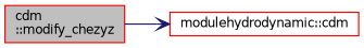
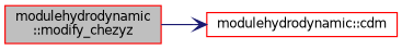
  digraph {
    rankdir=LR
    node [color=red fontname=Helvetica fontsize=10 shape=record style=filled]
-   n1 [fillcolor=grey75 fontcolor=black height=0.2 label="cdm\l::modify_chezyz" width=0.4]
+   n1 [fillcolor=grey75 fontcolor=black height=0.2 label="modulehydrodynamic\l::modify_chezyz" width=0.4]
    n2 [fillcolor=white height=0.2 label="modulehydrodynamic::cdm" width=0.4]
    n1 -> n2 [color=midnightblue fontname=Helvetica fontsize=10 labelfontname=Helvetica labelfontsize=10 style=solid arrowhead=vee]
  }
